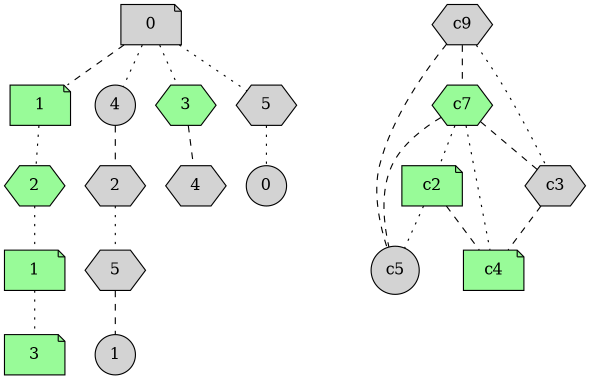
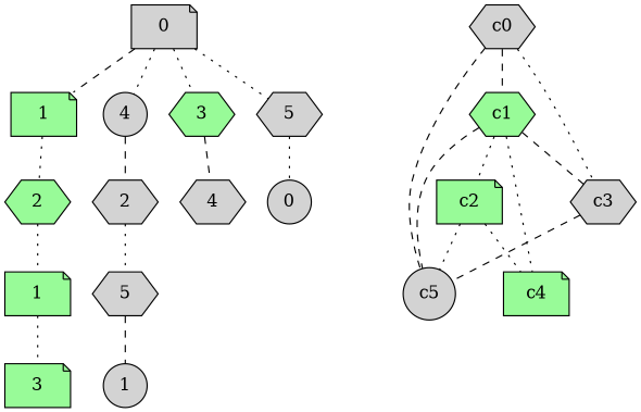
  graph {
    node [fillcolor=lightgrey shape=hexagon style=filled]
    edge [style=dotted]
    n1 [label=0 shape=note]
    n2 [fillcolor=palegreen label=1 shape=note]
    n3 [label=4 shape=circle]
    n4 [fillcolor=palegreen label=3]
    n5 [label=5]
    n6 [fillcolor=palegreen label=2]
    n7 [label=2]
    n8 [label=4]
    n9 [label=0 shape=circle]
    n10 [fillcolor=palegreen label=1 shape=note]
    n11 [fillcolor=palegreen label=3 shape=note]
    n12 [label=5]
    n13 [label=1 shape=circle]
-   c1 [fillcolor=palegreen label=c7]
-   c0 [label=c9]
+   c1 [fillcolor=palegreen]
+   c0
    c3
    c5 [shape=circle]
    c4 [fillcolor=palegreen shape=note]
    c2 [fillcolor=palegreen shape=note]
    n1 -- n2 [style=dashed]
    n1 -- n3
    n1 -- n4
    n1 -- n5
    n2 -- n6
    n3 -- n7 [style=dashed]
    n4 -- n8 [style=dashed]
    n5 -- n9
    n6 -- n10
    n7 -- n12
    n10 -- n11
    n12 -- n13 [style=dashed]
    c1 -- c3 [style=dashed]
    c1 -- c5 [style=dashed]
    c1 -- c4
    c1 -- c2
    c0 -- c1 [style=dashed]
    c0 -- c3
    c0 -- c5 [style=dashed]
-   c3 -- c4 [style=dashed]
+   c3 -- c5 [style=dashed]
    c2 -- c5
-   c2 -- c4 [style=dashed]
+   c2 -- c4
  }
